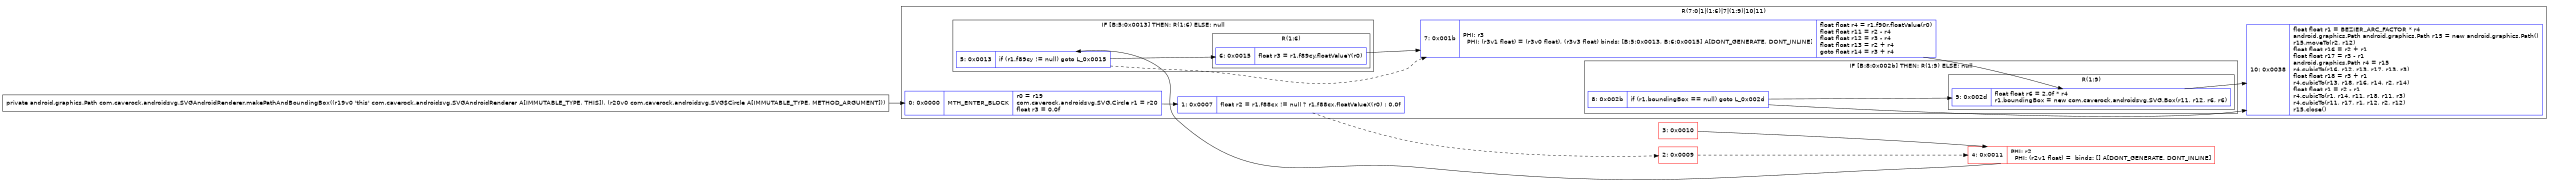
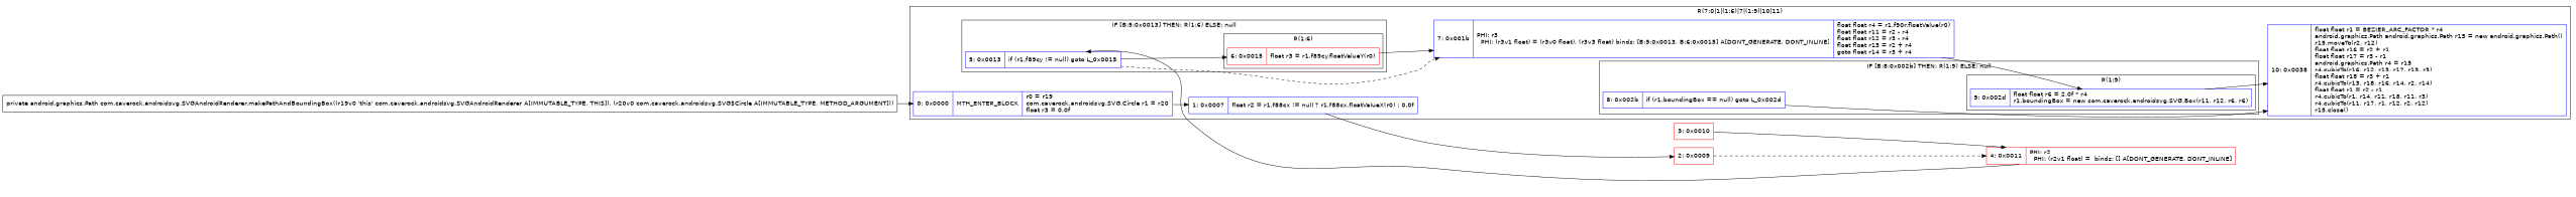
  digraph {
    fontname="DejaVu Sans"
    rankdir=LR
    node [color=blue fontname="DejaVu Sans" shape=record]
    edge [fontname="DejaVu Sans"]
-   n1 [label="{6\:\ 0x0015|float r3 = r1.f89cy.floatValueY(r0)\l}"]
+   n1 [color=red label="{6\:\ 0x0015|float r3 = r1.f89cy.floatValueY(r0)\l}"]
    n2 [label="{5\:\ 0x0013|if (r1.f89cy != null) goto L_0x0015\l}"]
    n3 [label="{9\:\ 0x002d|float float r6 = 2.0f * r4\lr1.boundingBox = new com.caverock.androidsvg.SVG.Box(r11, r12, r6, r6)\l}"]
    n4 [label="{8\:\ 0x002b|if (r1.boundingBox == null) goto L_0x002d\l}"]
    n5 [label="{0\:\ 0x0000|MTH_ENTER_BLOCK\l|r0 = r19\lcom.caverock.androidsvg.SVG.Circle r1 = r20\lfloat r3 = 0.0f\l}"]
    n6 [label="{1\:\ 0x0007|float r2 = r1.f88cx != null ? r1.f88cx.floatValueX(r0) : 0.0f\l}"]
    n7 [label="{7\:\ 0x001b|PHI: r3 \l  PHI: (r3v1 float) = (r3v0 float), (r3v3 float) binds: [B:5:0x0013, B:6:0x0015] A[DONT_GENERATE, DONT_INLINE]\l|float float r4 = r1.f90r.floatValue(r0)\lfloat float r11 = r2 \- r4\lfloat float r12 = r3 \- r4\lfloat float r13 = r2 + r4\lgoto float r14 = r3 + r4\l}"]
    n8 [label="{10\:\ 0x0038|float float r1 = BEZIER_ARC_FACTOR * r4\landroid.graphics.Path android.graphics.Path r15 = new android.graphics.Path()\lr15.moveTo(r2, r12)\lfloat float r16 = r2 + r1\lfloat float r17 = r3 \- r1\landroid.graphics.Path r4 = r15\lr4.cubicTo(r16, r12, r13, r17, r13, r3)\lfloat float r18 = r3 + r1\lr4.cubicTo(r13, r18, r16, r14, r2, r14)\lfloat float r1 = r2 \- r1\lr4.cubicTo(r1, r14, r11, r18, r11, r3)\lr4.cubicTo(r11, r17, r1, r12, r2, r12)\lr15.close()\l}"]
    n9 [color=red label="{2\:\ 0x0009}"]
    n10 [color=red label="{4\:\ 0x0011|PHI: r2 \l  PHI: (r2v1 float) =  binds: [] A[DONT_GENERATE, DONT_INLINE]\l}"]
    n11 [color=red label="{3\:\ 0x0010}"]
    n12 [label="{private android.graphics.Path com.caverock.androidsvg.SVGAndroidRenderer.makePathAndBoundingBox((r19v0 'this' com.caverock.androidsvg.SVGAndroidRenderer A[IMMUTABLE_TYPE, THIS]), (r20v0 com.caverock.androidsvg.SVG$Circle A[IMMUTABLE_TYPE, METHOD_ARGUMENT])) }" color=""]
    subgraph cluster_1 {
      label="R(7:0|1|(1:6)|7|(1:9)|10|11)"
      n5
      n6
      n7
      n8
      subgraph cluster_2 {
        label="IF [B:5:0x0013] THEN: R(1:6) ELSE: null"
        n2
        subgraph cluster_3 {
          label="R(1:6)"
          n1
        }
      }
      subgraph cluster_4 {
        label="IF [B:8:0x002b] THEN: R(1:9) ELSE: null"
        n4
        subgraph cluster_5 {
          label="R(1:9)"
          n3
        }
      }
    }
    n1 -> n7
    n2 -> n1
    n2 -> n7 [style=dashed]
    n3 -> n8
-   n4 -> n3
    n4 -> n8 [style=solid]
    n5 -> n6
-   n6 -> n9 [style=dashed]
+   n6 -> n9
    n7 -> n3
    n9 -> n10 [style=dashed]
    n10 -> n2
    n11 -> n10
    n12 -> n5
  }
